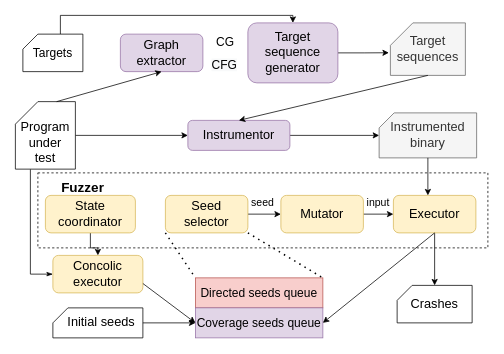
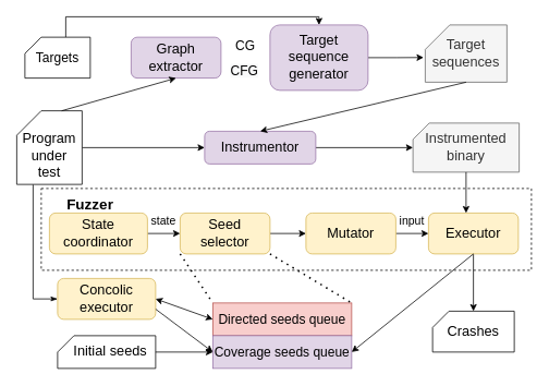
  <mxCell id="0" />
  <mxCell id="1" parent="0" />
  <mxCell id="2" value="" style="rounded=0;whiteSpace=wrap;html=1;dashed=1;" vertex="1" parent="1"><mxGeometry x="50" y="230" width="600" height="100" as="geometry" /></mxCell>
  <mxCell id="3" style="edgeStyle=orthogonalEdgeStyle;rounded=0;orthogonalLoop=1;jettySize=auto;html=1;entryX=0.5;entryY=0;entryDx=0;entryDy=0;" edge="1" parent="1" source="4" target="7"><mxGeometry relative="1" as="geometry"><Array as="points"><mxPoint x="80" y="20" /><mxPoint x="390" y="20" /></Array></mxGeometry></mxCell>
  <mxCell id="4" value="&lt;font style=&quot;vertical-align: inherit&quot;&gt;&lt;font style=&quot;vertical-align: inherit&quot;&gt;&lt;font style=&quot;vertical-align: inherit&quot;&gt;&lt;font style=&quot;vertical-align: inherit ; font-size: 16px&quot;&gt;Targets&lt;/font&gt;&lt;/font&gt;&lt;/font&gt;&lt;/font&gt;" style="shape=card;whiteSpace=wrap;html=1;size=20;" vertex="1" parent="1"><mxGeometry x="30" y="45" width="80" height="50" as="geometry" /></mxCell>
  <mxCell id="5" value="&lt;font style=&quot;font-size: 17px&quot;&gt;Graph&lt;br&gt;extractor&lt;/font&gt;" style="rounded=1;whiteSpace=wrap;html=1;fillColor=#e1d5e7;strokeColor=#9673a6;" vertex="1" parent="1"><mxGeometry x="160" y="45" width="110" height="50" as="geometry" /></mxCell>
  <mxCell id="6" style="edgeStyle=orthogonalEdgeStyle;rounded=0;orthogonalLoop=1;jettySize=auto;html=1;entryX=-0.02;entryY=0.569;entryDx=0;entryDy=0;entryPerimeter=0;" edge="1" parent="1" source="7" target="8"><mxGeometry relative="1" as="geometry" /></mxCell>
  <mxCell id="7" value="&lt;font style=&quot;font-size: 17px&quot;&gt;Target&lt;br&gt;sequence&lt;br&gt;generator&lt;/font&gt;" style="rounded=1;whiteSpace=wrap;html=1;fillColor=#e1d5e7;strokeColor=#9673a6;" vertex="1" parent="1"><mxGeometry x="330" y="30" width="120" height="80" as="geometry" /></mxCell>
  <mxCell id="8" value="&lt;font style=&quot;font-size: 17px&quot;&gt;Target&lt;br&gt;sequences&lt;/font&gt;" style="shape=card;whiteSpace=wrap;html=1;fillColor=#f5f5f5;strokeColor=#666666;fontColor=#333333;" vertex="1" parent="1"><mxGeometry x="520" y="30" width="100" height="70" as="geometry" /></mxCell>
  <mxCell id="9" style="edgeStyle=orthogonalEdgeStyle;rounded=0;orthogonalLoop=1;jettySize=auto;html=1;" edge="1" parent="1" source="10" target="11"><mxGeometry relative="1" as="geometry" /></mxCell>
  <mxCell id="10" value="&lt;font style=&quot;font-size: 17px&quot;&gt;Instrumentor&lt;/font&gt;" style="rounded=1;whiteSpace=wrap;html=1;fillColor=#e1d5e7;strokeColor=#9673a6;" vertex="1" parent="1"><mxGeometry x="250" y="160" width="136" height="40" as="geometry" /></mxCell>
  <mxCell id="11" value="&lt;font style=&quot;font-size: 17px&quot;&gt;Instrumented&lt;br&gt;binary&lt;/font&gt;" style="shape=card;whiteSpace=wrap;html=1;size=20;fillColor=#f5f5f5;strokeColor=#666666;fontColor=#333333;" vertex="1" parent="1"><mxGeometry x="505" y="150" width="130" height="60" as="geometry" /></mxCell>
  <mxCell id="12" style="edgeStyle=orthogonalEdgeStyle;rounded=0;orthogonalLoop=1;jettySize=auto;html=1;entryX=0;entryY=0.5;entryDx=0;entryDy=0;" edge="1" parent="1" source="14" target="10"><mxGeometry relative="1" as="geometry" /></mxCell>
  <mxCell id="13" style="edgeStyle=orthogonalEdgeStyle;rounded=0;orthogonalLoop=1;jettySize=auto;html=1;entryX=0;entryY=0.5;entryDx=0;entryDy=0;endArrow=classicThin;endFill=1;" edge="1" parent="1" source="14" target="23"><mxGeometry relative="1" as="geometry"><Array as="points"><mxPoint x="40" y="365" /></Array></mxGeometry></mxCell>
  <mxCell id="14" value="&lt;font style=&quot;font-size: 17px&quot;&gt;&lt;br&gt;Program&lt;br&gt;under&lt;br&gt;test&lt;/font&gt;" style="shape=card;whiteSpace=wrap;html=1;" vertex="1" parent="1"><mxGeometry x="20" y="135" width="80" height="90" as="geometry" /></mxCell>
- <mxCell id="15" value="" style="edgeStyle=orthogonalEdgeStyle;rounded=0;orthogonalLoop=1;jettySize=auto;html=1;" edge="1" parent="1" source="16" target="23"><mxGeometry relative="1" as="geometry" /></mxCell>
+ <mxCell id="15" value="" style="edgeStyle=orthogonalEdgeStyle;rounded=0;orthogonalLoop=1;jettySize=auto;html=1;" edge="1" parent="1" source="16" target="18"><mxGeometry relative="1" as="geometry" /></mxCell>
  <mxCell id="16" value="&lt;font style=&quot;font-size: 17px&quot;&gt;State&lt;br&gt;coordinator&lt;/font&gt;" style="rounded=1;whiteSpace=wrap;html=1;fillColor=#fff2cc;strokeColor=#d6b656;" vertex="1" parent="1"><mxGeometry x="60" y="260" width="120" height="50" as="geometry" /></mxCell>
  <mxCell id="17" value="" style="edgeStyle=orthogonalEdgeStyle;rounded=0;orthogonalLoop=1;jettySize=auto;html=1;" edge="1" parent="1" source="18" target="20"><mxGeometry relative="1" as="geometry" /></mxCell>
  <mxCell id="18" value="&lt;font style=&quot;font-size: 17px&quot;&gt;Seed&lt;br&gt;selector&lt;/font&gt;" style="rounded=1;whiteSpace=wrap;html=1;fillColor=#fff2cc;strokeColor=#d6b656;" vertex="1" parent="1"><mxGeometry x="220" y="260" width="110" height="50" as="geometry" /></mxCell>
  <mxCell id="19" value="" style="edgeStyle=orthogonalEdgeStyle;rounded=0;orthogonalLoop=1;jettySize=auto;html=1;" edge="1" parent="1" source="20" target="22"><mxGeometry relative="1" as="geometry" /></mxCell>
  <mxCell id="20" value="&lt;span style=&quot;font-size: 17px&quot;&gt;Mutator&lt;/span&gt;" style="rounded=1;whiteSpace=wrap;html=1;fillColor=#fff2cc;strokeColor=#d6b656;" vertex="1" parent="1"><mxGeometry x="374" y="260" width="110" height="50" as="geometry" /></mxCell>
  <mxCell id="21" value="" style="edgeStyle=orthogonalEdgeStyle;rounded=0;orthogonalLoop=1;jettySize=auto;html=1;" edge="1" parent="1" source="22" target="25"><mxGeometry relative="1" as="geometry" /></mxCell>
  <mxCell id="22" value="&lt;span style=&quot;font-size: 17px&quot;&gt;Executor&lt;/span&gt;" style="rounded=1;whiteSpace=wrap;html=1;fillColor=#fff2cc;strokeColor=#d6b656;" vertex="1" parent="1"><mxGeometry x="524" y="260" width="110" height="50" as="geometry" /></mxCell>
  <mxCell id="23" value="&lt;span style=&quot;font-size: 17px&quot;&gt;Concolic&lt;br&gt;executor&lt;br&gt;&lt;/span&gt;" style="rounded=1;whiteSpace=wrap;html=1;fillColor=#fff2cc;strokeColor=#d6b656;" vertex="1" parent="1"><mxGeometry x="70" y="340" width="120" height="50" as="geometry" /></mxCell>
  <mxCell id="24" value="&lt;font style=&quot;font-size: 17px&quot;&gt;&amp;nbsp; Initial seeds&lt;/font&gt;" style="shape=card;whiteSpace=wrap;html=1;size=20;" vertex="1" parent="1"><mxGeometry x="70" y="410" width="120" height="40" as="geometry" /></mxCell>
  <mxCell id="25" value="&lt;span style=&quot;font-size: 17px&quot;&gt;Crashes&lt;/span&gt;" style="shape=card;whiteSpace=wrap;html=1;size=20;" vertex="1" parent="1"><mxGeometry x="529" y="380" width="100" height="50" as="geometry" /></mxCell>
  <mxCell id="26" value="" style="endArrow=classic;html=1;exitX=0;exitY=0;exitDx=55;exitDy=0;exitPerimeter=0;entryX=0.5;entryY=1;entryDx=0;entryDy=0;" edge="1" parent="1" source="14" target="5"><mxGeometry width="50" height="50" relative="1" as="geometry"><mxPoint x="160" y="160" as="sourcePoint" /><mxPoint x="210" y="110" as="targetPoint" /></mxGeometry></mxCell>
  <mxCell id="27" value="" style="endArrow=classic;html=1;exitX=0.5;exitY=1;exitDx=0;exitDy=0;exitPerimeter=0;entryX=0.5;entryY=0;entryDx=0;entryDy=0;" edge="1" parent="1" source="8" target="10"><mxGeometry width="50" height="50" relative="1" as="geometry"><mxPoint x="430" y="190" as="sourcePoint" /><mxPoint x="480" y="140" as="targetPoint" /></mxGeometry></mxCell>
  <mxCell id="28" value="" style="endArrow=classic;html=1;exitX=0.5;exitY=1;exitDx=0;exitDy=0;exitPerimeter=0;" edge="1" parent="1" source="11"><mxGeometry width="50" height="50" relative="1" as="geometry"><mxPoint x="560" y="280" as="sourcePoint" /><mxPoint x="570" y="260" as="targetPoint" /></mxGeometry></mxCell>
  <mxCell id="29" value="&lt;font style=&quot;font-size: 16px&quot;&gt;Directed seeds queue&lt;/font&gt;" style="rounded=0;whiteSpace=wrap;html=1;fillColor=#f8cecc;strokeColor=#b85450;" vertex="1" parent="1"><mxGeometry x="260" y="370" width="170" height="40" as="geometry" /></mxCell>
  <mxCell id="30" value="&lt;span&gt;&lt;font style=&quot;font-size: 16px&quot;&gt;Coverage seeds queue&lt;/font&gt;&lt;/span&gt;" style="rounded=0;whiteSpace=wrap;html=1;fillColor=#e1d5e7;strokeColor=#9673a6;" vertex="1" parent="1"><mxGeometry x="260" y="410" width="170" height="40" as="geometry" /></mxCell>
  <mxCell id="31" value="" style="endArrow=classic;html=1;exitX=0.5;exitY=1;exitDx=0;exitDy=0;entryX=1;entryY=0.5;entryDx=0;entryDy=0;" edge="1" parent="1" source="22" target="30"><mxGeometry width="50" height="50" relative="1" as="geometry"><mxPoint x="400" y="590" as="sourcePoint" /><mxPoint x="450" y="540" as="targetPoint" /></mxGeometry></mxCell>
+ <mxCell id="32" value="" style="endArrow=classic;startArrow=classic;html=1;exitX=1;exitY=0.5;exitDx=0;exitDy=0;entryX=0;entryY=0.5;entryDx=0;entryDy=0;" edge="1" parent="1" source="23" target="29"><mxGeometry width="50" height="50" relative="1" as="geometry"><mxPoint x="280" y="560" as="sourcePoint" /><mxPoint x="330" y="510" as="targetPoint" /></mxGeometry></mxCell>
  <mxCell id="33" value="" style="endArrow=classic;html=1;exitX=1;exitY=0.75;exitDx=0;exitDy=0;entryX=0;entryY=0.5;entryDx=0;entryDy=0;" edge="1" parent="1" source="23" target="30"><mxGeometry width="50" height="50" relative="1" as="geometry"><mxPoint x="240" y="580" as="sourcePoint" /><mxPoint x="290" y="530" as="targetPoint" /></mxGeometry></mxCell>
  <mxCell id="34" value="" style="endArrow=classic;html=1;exitX=1;exitY=0.5;exitDx=0;exitDy=0;exitPerimeter=0;" edge="1" parent="1" source="24"><mxGeometry width="50" height="50" relative="1" as="geometry"><mxPoint x="170" y="550" as="sourcePoint" /><mxPoint x="260" y="430" as="targetPoint" /></mxGeometry></mxCell>
  <mxCell id="35" value="" style="endArrow=none;dashed=1;html=1;dashPattern=1 3;strokeWidth=2;exitX=1;exitY=1;exitDx=0;exitDy=0;entryX=1;entryY=0;entryDx=0;entryDy=0;" edge="1" parent="1" source="18" target="29"><mxGeometry width="50" height="50" relative="1" as="geometry"><mxPoint x="100" y="570" as="sourcePoint" /><mxPoint x="150" y="520" as="targetPoint" /></mxGeometry></mxCell>
  <mxCell id="36" value="" style="endArrow=none;dashed=1;html=1;dashPattern=1 3;strokeWidth=2;exitX=0;exitY=1;exitDx=0;exitDy=0;entryX=0;entryY=0;entryDx=0;entryDy=0;" edge="1" parent="1" source="18" target="29"><mxGeometry width="50" height="50" relative="1" as="geometry"><mxPoint x="240" y="515" as="sourcePoint" /><mxPoint x="330" y="575" as="targetPoint" /></mxGeometry></mxCell>
  <mxCell id="37" value="&lt;font style=&quot;font-size: 16px&quot;&gt;CG&lt;/font&gt;" style="text;html=1;strokeColor=none;fillColor=none;align=center;verticalAlign=middle;whiteSpace=wrap;rounded=0;" vertex="1" parent="1"><mxGeometry x="280" y="45" width="40" height="20" as="geometry" /></mxCell>
  <mxCell id="38" value="&lt;span style=&quot;color: rgb(0 , 0 , 0) ; font-family: &amp;#34;helvetica&amp;#34; ; font-size: 16px ; font-style: normal ; font-weight: 400 ; letter-spacing: normal ; text-align: center ; text-indent: 0px ; text-transform: none ; word-spacing: 0px ; background-color: rgb(248 , 249 , 250) ; display: inline ; float: none&quot;&gt;CFG&lt;/span&gt;" style="text;whiteSpace=wrap;html=1;" vertex="1" parent="1"><mxGeometry x="280" y="70" width="50" height="30" as="geometry" /></mxCell>
- <mxCell id="40" value="&lt;font style=&quot;font-size: 14px&quot;&gt;seed&lt;/font&gt;" style="text;html=1;strokeColor=none;fillColor=none;align=center;verticalAlign=middle;whiteSpace=wrap;rounded=0;" vertex="1" parent="1"><mxGeometry x="330" y="260" width="40" height="20" as="geometry" /></mxCell>
+ <mxCell id="39" value="&lt;font style=&quot;font-size: 14px&quot;&gt;state&lt;/font&gt;" style="text;html=1;strokeColor=none;fillColor=none;align=center;verticalAlign=middle;whiteSpace=wrap;rounded=0;" vertex="1" parent="1"><mxGeometry x="180" y="260" width="40" height="20" as="geometry" /></mxCell>
  <mxCell id="41" value="&lt;font style=&quot;font-size: 14px&quot;&gt;input&lt;/font&gt;" style="text;html=1;strokeColor=none;fillColor=none;align=center;verticalAlign=middle;whiteSpace=wrap;rounded=0;" vertex="1" parent="1"><mxGeometry x="484" y="260" width="40" height="20" as="geometry" /></mxCell>
  <mxCell id="42" value="&lt;font style=&quot;font-size: 18px&quot;&gt;&lt;b&gt;Fuzzer&lt;/b&gt;&lt;/font&gt;" style="text;html=1;strokeColor=none;fillColor=none;align=center;verticalAlign=middle;whiteSpace=wrap;rounded=0;dashed=1;" vertex="1" parent="1"><mxGeometry x="90" y="240" width="40" height="20" as="geometry" /></mxCell>
